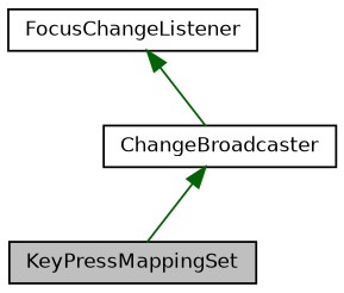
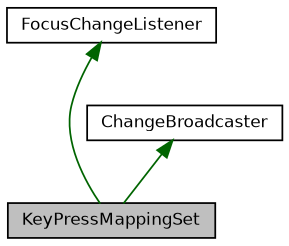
  digraph {
    node [color=black fontname=Helvetica fontsize=10 shape=record]
    edge [color=darkgreen dir=back fontname=Helvetica fontsize=10 labelfontname=Helvetica labelfontsize=10 style=solid]
    n1 [fillcolor=grey75 fontcolor=black height=0.2 label=KeyPressMappingSet style=filled width=0.4]
    n2 [height=0.2 label=ChangeBroadcaster width=0.4]
    n3 [height=0.2 label=FocusChangeListener width=0.4]
    n2 -> n1
-   n3 -> n2
+   n3 -> n1
  }
